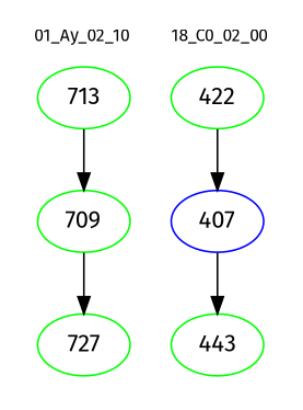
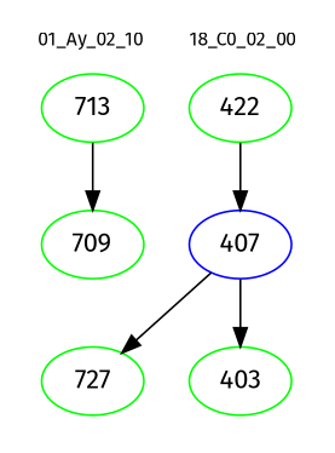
  digraph {
    fontname="Fira Sans"
    node [color=green fontname="Fira Sans"]
    edge [color=black fontname="Fira Sans"]
    n1 [label=713]
    n2 [label=709]
    n3 [label=727]
    n4 [label=422]
    n5 [color=blue label=407]
-   n6 [label=443]
+   n6 [label=403]
    subgraph cluster_1 {
      color=white
      fontsize=10
      label="01_Ay_02_10"
      n1
      n2
      n3
    }
    subgraph cluster_2 {
      color=white
      fontsize=10
      label="18_C0_02_00"
      n4
      n5
      n6
    }
    n1 -> n2
-   n2 -> n3
+   n5 -> n3
    n4 -> n5
    n5 -> n6
  }
